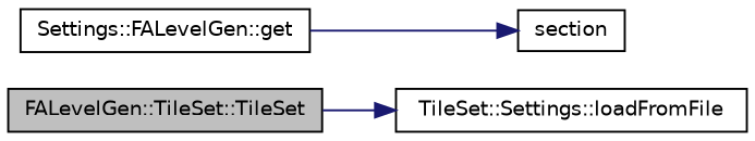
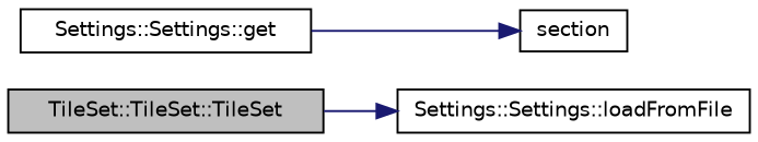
  digraph {
    rankdir=LR
    node [color=black fillcolor=white fontname=Helvetica fontsize=10 shape=record style=filled]
    edge [color=midnightblue fontname=Helvetica fontsize=10 labelfontname=Helvetica labelfontsize=10 style=solid]
-   n1 [fillcolor=grey75 fontcolor=black height=0.2 label="FALevelGen::TileSet::TileSet" width=0.4]
-   n2 [height=0.2 label="TileSet::Settings::loadFromFile" width=0.4]
-   n3 [height=0.2 label="Settings::FALevelGen::get" width=0.4]
+   n1 [fillcolor=grey75 fontcolor=black height=0.2 label="TileSet::TileSet::TileSet" width=0.4]
+   n2 [height=0.2 label="Settings::Settings::loadFromFile" width=0.4]
+   n3 [height=0.2 label="Settings::Settings::get" width=0.4]
    n4 [height=0.2 label=section width=0.4]
    n1 -> n2
    n3 -> n4
  }
